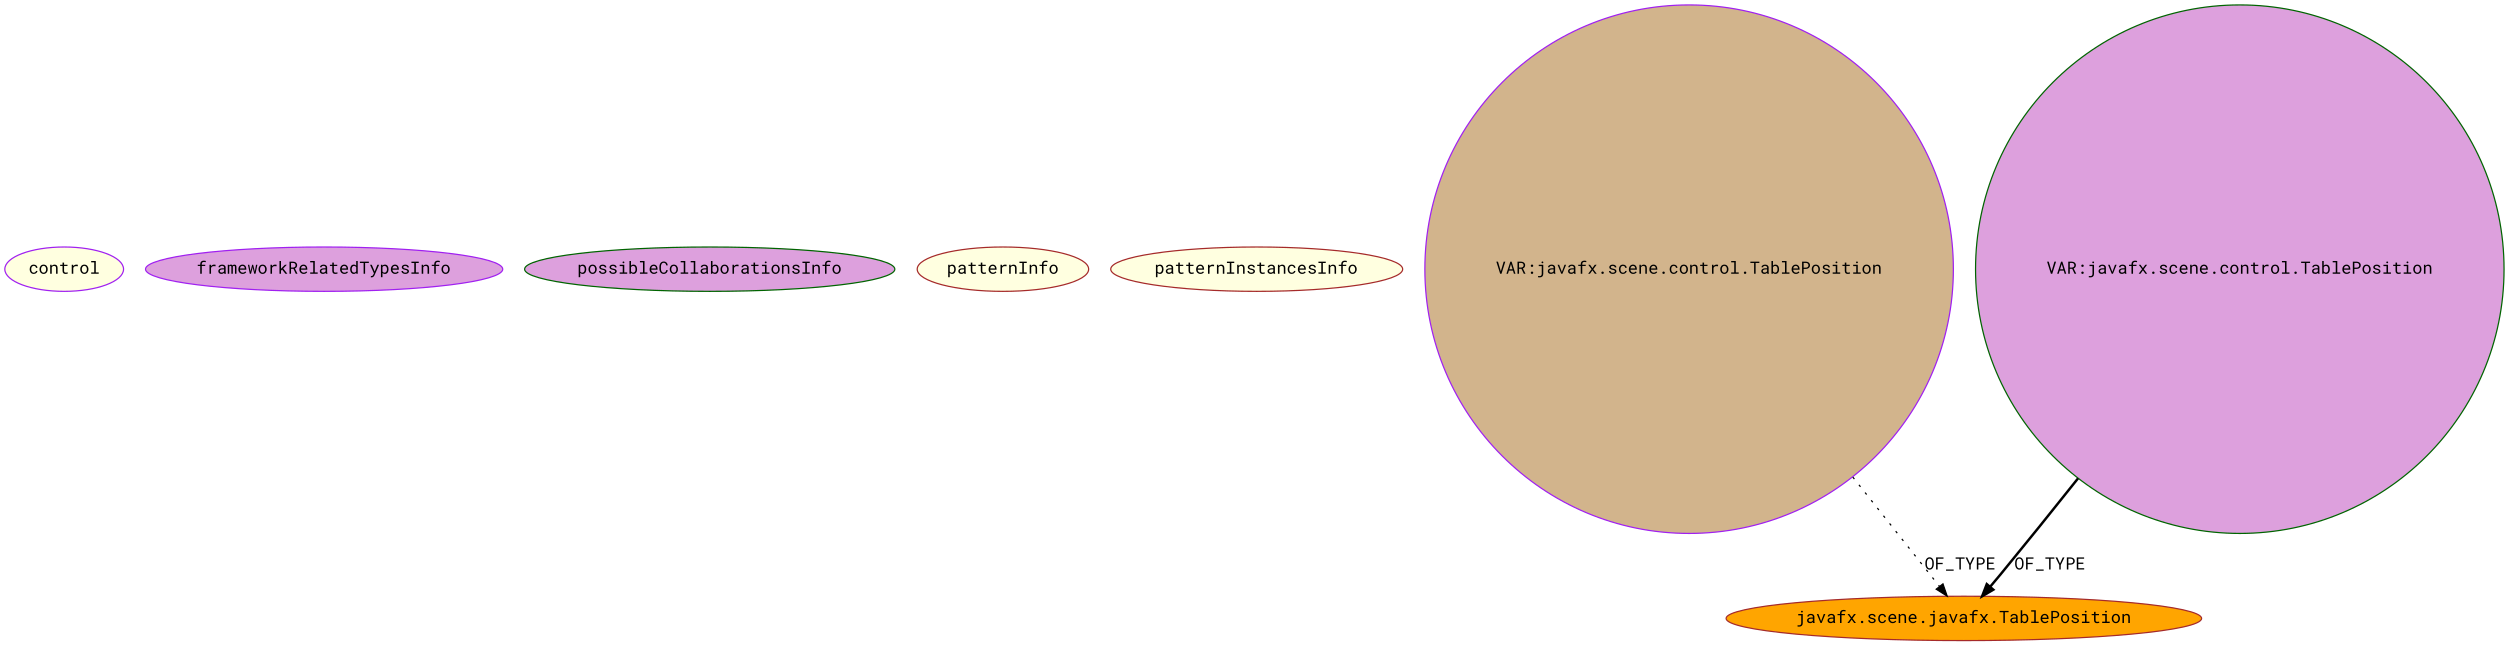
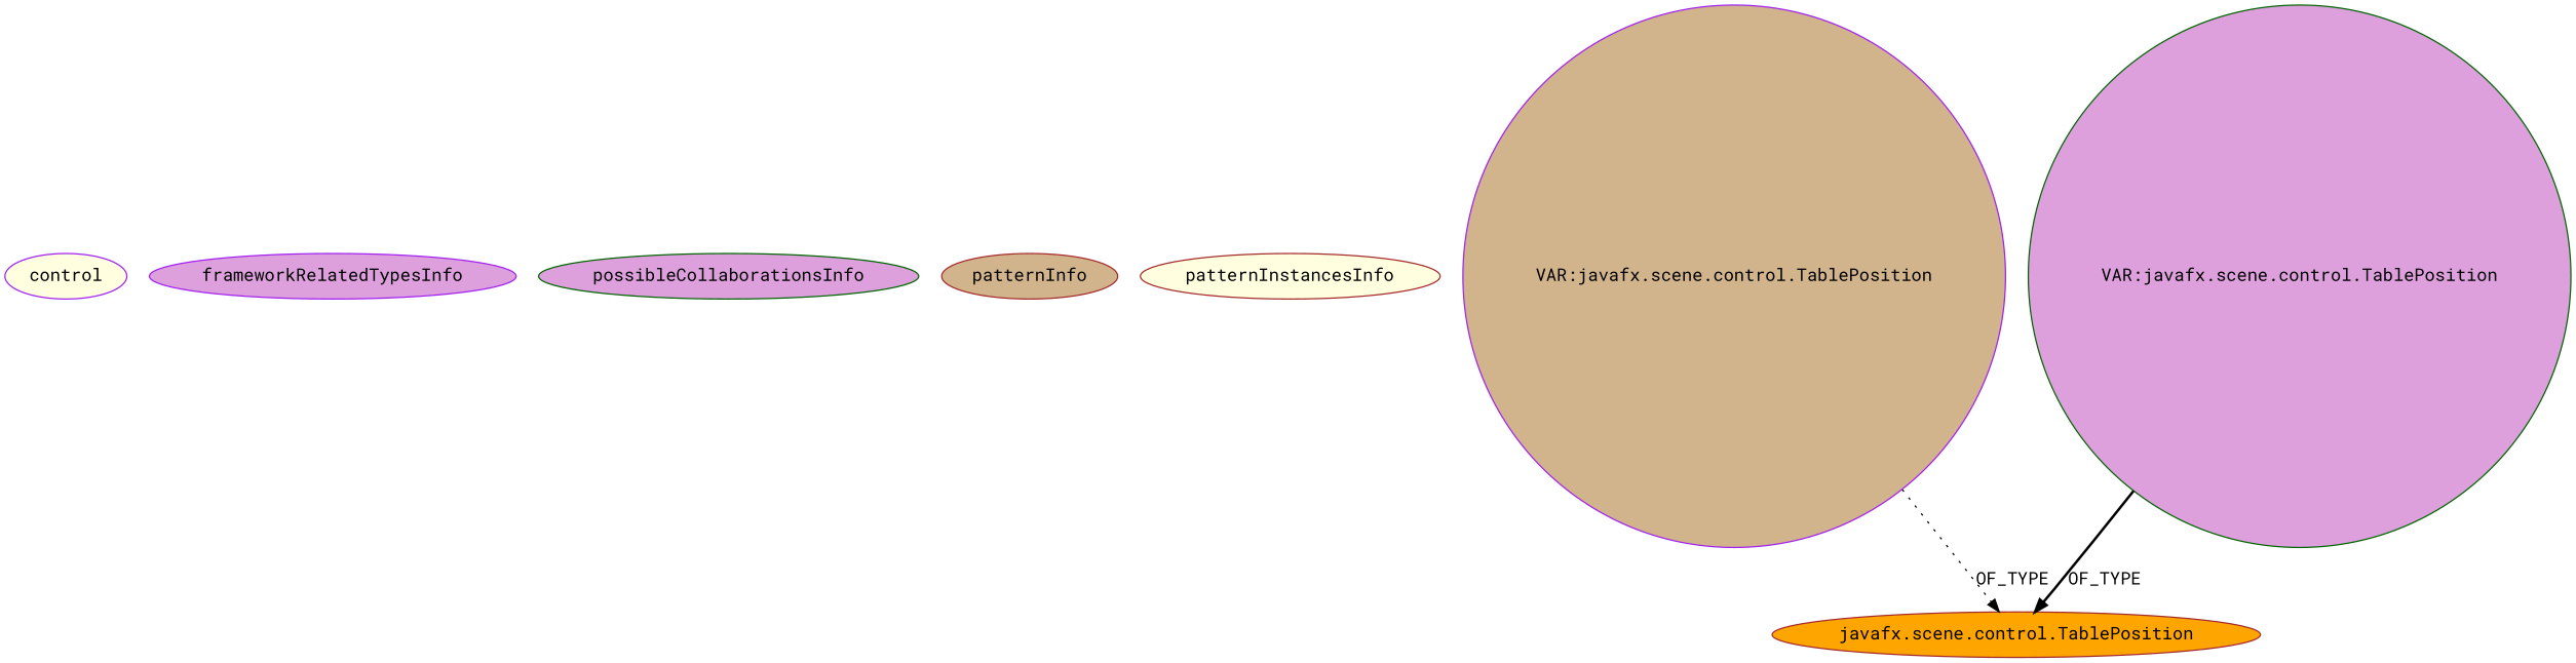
  digraph {
    fontname="Roboto Mono"
    node [color=purple fillcolor=plum fontname="Roboto Mono" style=filled]
    edge [fontname="Roboto Mono"]
    n1 [category=pattern fillcolor=lightyellow graphId=2000 isAnonymous=false label=control possibleRelation=false]
    frameworkRelatedTypesInfo
    possibleCollaborationsInfo [color=darkgreen]
-   patternInfo [color=brown fillcolor=lightyellow frequency=6.0 patternRootClient=null]
+   patternInfo [color=brown fillcolor=tan frequency=6.0 patternRootClient=null]
    patternInstancesInfo [0="ersobcz-JavaFX-JAXB~/ersobcz-JavaFX-JAXB/JavaFX-JAXB-master/src/controller/ViewController.java~ViewController~2650" 1="hock323-eventManager~/hock323-eventManager/EventManager-master/src/eventManager/controller/pokerTournament/PrizesController.java~PrizesController~2951" 2="tgregerson-lc3~/tgregerson-lc3/lc3-master/LC3Sim/src/lc3sim/ui/UIFXMain.java~UIFXMain~4520" 3="svadlamudi-GaussJordanElimination~/svadlamudi-GaussJordanElimination/GaussJordanElimination-master/src/gauss/jordan/elimination/EditingTableCell.java~EditingTableCell~4374" 4="hock323-eventManager~/hock323-eventManager/EventManager-master/src/eventManager/controller/pokerTournament/AnnouncementsController.java~AnnouncementsController~2965" 5="gleba-cppoints~/gleba-cppoints/cppoints-master/src/cpapp/view/EditTableController.java~EditTableController~2746" color=brown fillcolor=lightyellow]
-   n6 [color=brown fillcolor=orange isFrameworkType=false label="javafx.scene.javafx.TablePosition" vertexType=FRAMEWORK_CLASS_TYPE]
+   n6 [color=brown fillcolor=orange isFrameworkType=false label="javafx.scene.control.TablePosition" vertexType=FRAMEWORK_CLASS_TYPE]
    n7 [fillcolor=tan isFrameworkType=false label="VAR:javafx.scene.control.TablePosition" shape=circle vertexType=VARIABLE_EXPRESION]
    n8 [color=darkgreen isFrameworkType=false label="VAR:javafx.scene.control.TablePosition" shape=circle vertexType=VARIABLE_EXPRESION]
    n7 -> n6 [label=OF_TYPE style=dotted]
    n8 -> n6 [label=OF_TYPE style=bold]
  }
